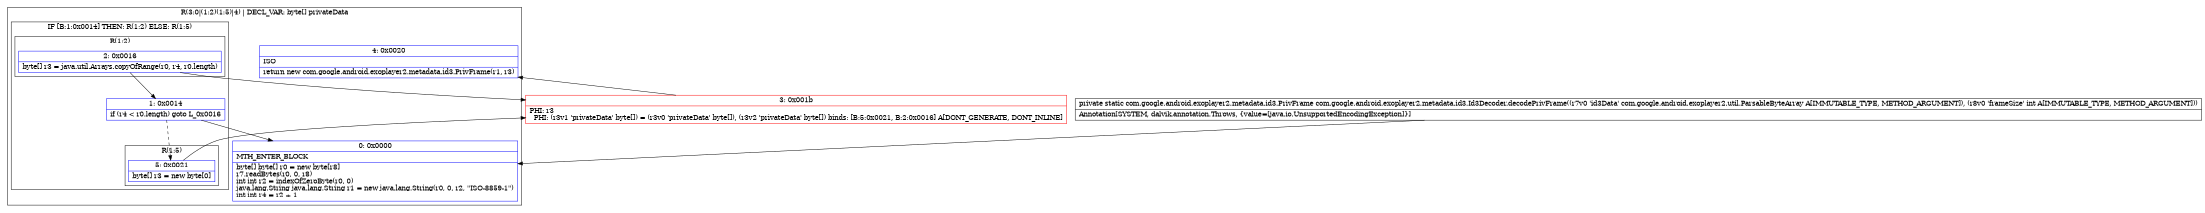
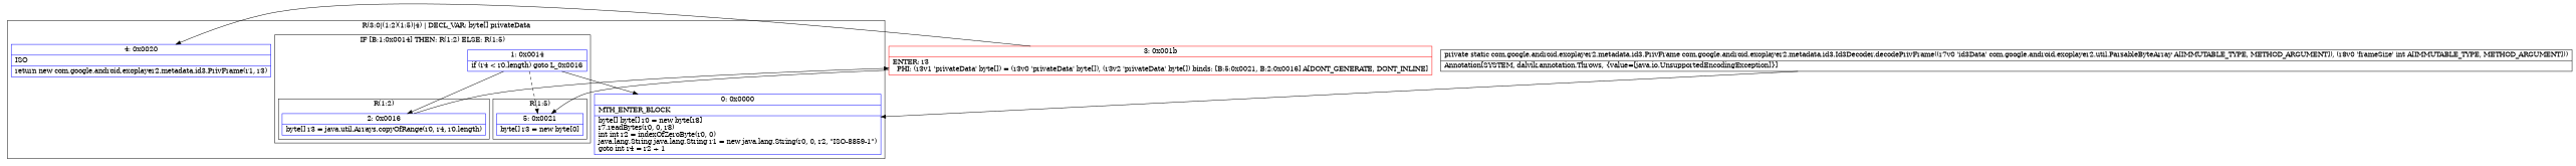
  digraph {
    node [color=blue shape=record]
    n1 [label="{2\:\ 0x0016|byte[] r3 = java.util.Arrays.copyOfRange(r0, r4, r0.length)\l}"]
    n2 [label="{5\:\ 0x0021|byte[] r3 = new byte[0]\l}"]
    n3 [label="{1\:\ 0x0014|if (r4 \< r0.length) goto L_0x0016\l}"]
-   n4 [label="{0\:\ 0x0000|MTH_ENTER_BLOCK\l|byte[] byte[] r0 = new byte[r8]\lr7.readBytes(r0, 0, r8)\lint int r2 = indexOfZeroByte(r0, 0)\ljava.lang.String java.lang.String r1 = new java.lang.String(r0, 0, r2, \"ISO\-8859\-1\")\lint int r4 = r2 + 1\l}"]
+   n4 [label="{0\:\ 0x0000|MTH_ENTER_BLOCK\l|byte[] byte[] r0 = new byte[r8]\lr7.readBytes(r0, 0, r8)\lint int r2 = indexOfZeroByte(r0, 0)\ljava.lang.String java.lang.String r1 = new java.lang.String(r0, 0, r2, \"ISO\-8859\-1\")\lgoto int r4 = r2 + 1\l}"]
    n5 [label="{4\:\ 0x0020|ISO\l|return new com.google.android.exoplayer2.metadata.id3.PrivFrame(r1, r3)\l}"]
-   n6 [color=red label="{3\:\ 0x001b|PHI: r3 \l  PHI: (r3v1 'privateData' byte[]) = (r3v0 'privateData' byte[]), (r3v2 'privateData' byte[]) binds: [B:5:0x0021, B:2:0x0016] A[DONT_GENERATE, DONT_INLINE]\l}"]
+   n6 [color=red label="{3\:\ 0x001b|ENTER: r3 \l  PHI: (r3v1 'privateData' byte[]) = (r3v0 'privateData' byte[]), (r3v2 'privateData' byte[]) binds: [B:5:0x0021, B:2:0x0016] A[DONT_GENERATE, DONT_INLINE]\l}"]
    n7 [label="{private static com.google.android.exoplayer2.metadata.id3.PrivFrame com.google.android.exoplayer2.metadata.id3.Id3Decoder.decodePrivFrame((r7v0 'id3Data' com.google.android.exoplayer2.util.ParsableByteArray A[IMMUTABLE_TYPE, METHOD_ARGUMENT]), (r8v0 'frameSize' int A[IMMUTABLE_TYPE, METHOD_ARGUMENT]))  | Annotation[SYSTEM, dalvik.annotation.Throws, \{value=[java.io.UnsupportedEncodingException]\}]\l}" color=""]
    subgraph cluster_1 {
      label="R(3:0|(1:2)(1:5)|4) | DECL_VAR: byte[] privateData\l"
      n4
      n5
      subgraph cluster_2 {
        label="IF [B:1:0x0014] THEN: R(1:2) ELSE: R(1:5)"
        n3
        subgraph cluster_3 {
          label="R(1:2)"
          n1
        }
        subgraph cluster_4 {
          label="R(1:5)"
          n2
        }
      }
    }
    n1 -> n6
-   n2 -> n6
-   n1 -> n3
+   n6 -> n2
+   n3 -> n1
    n3 -> n2 [style=dashed]
    n3 -> n4
    n6 -> n5
    n7 -> n4
  }
